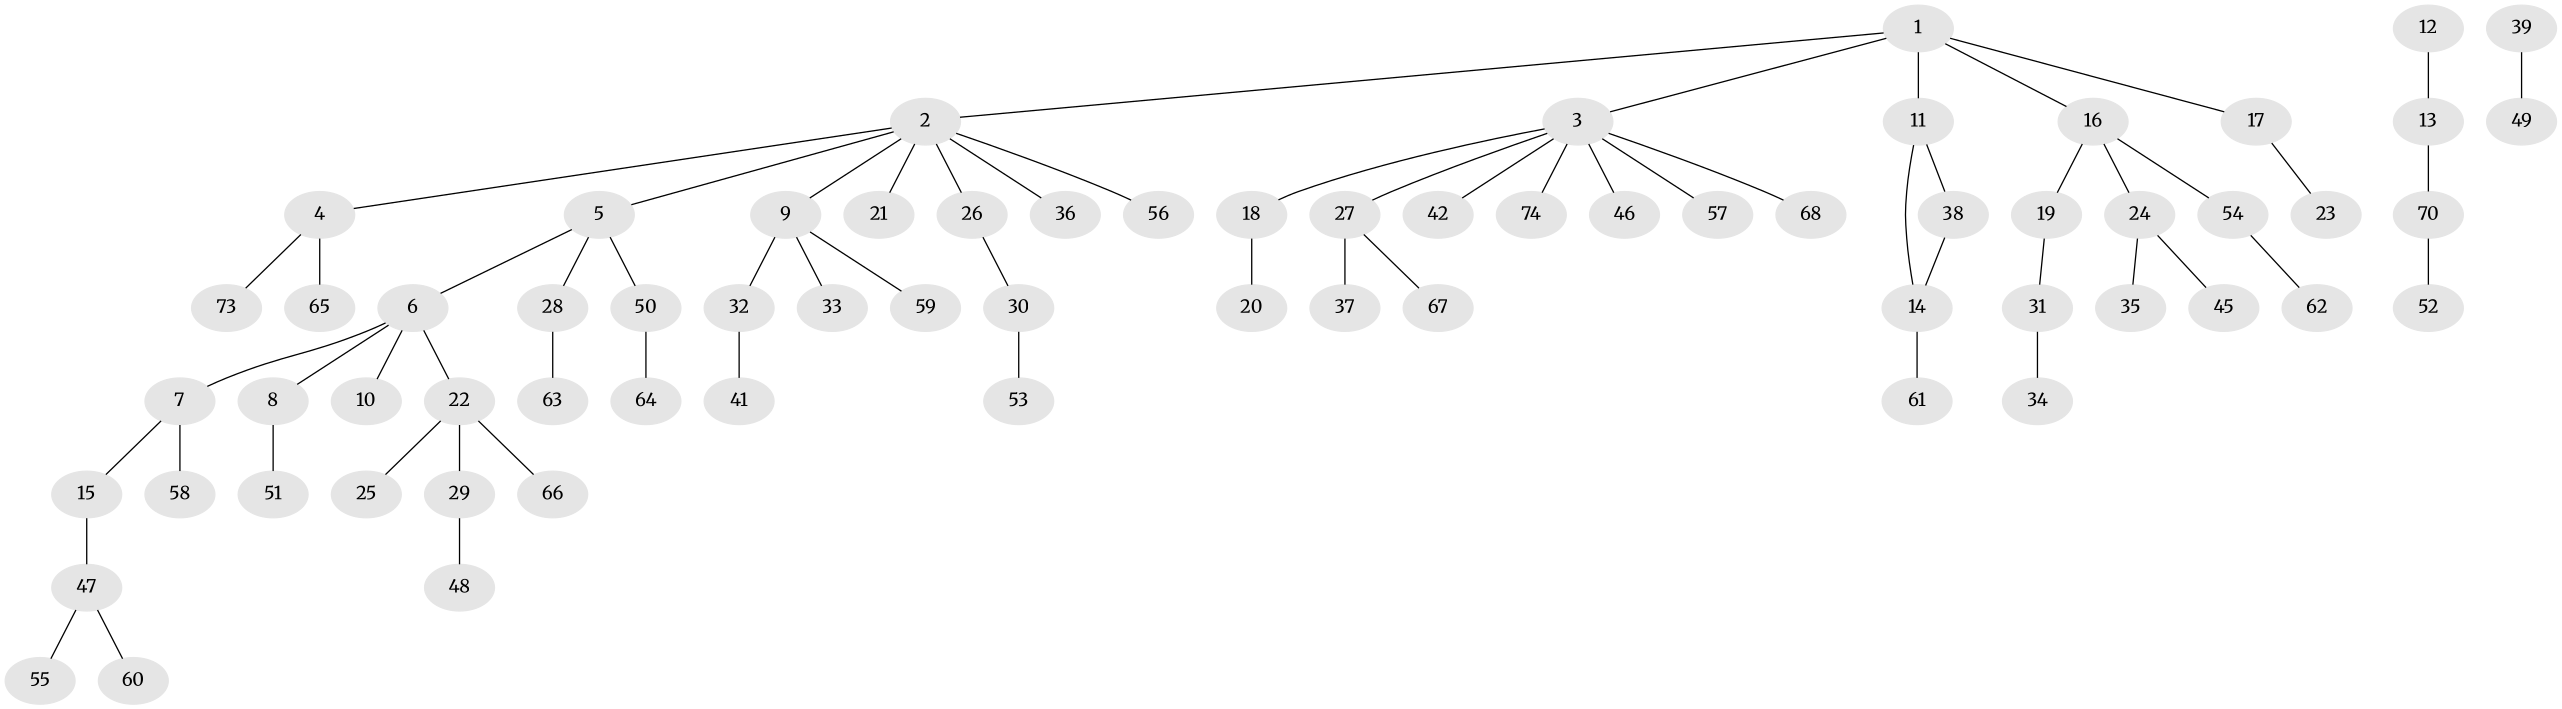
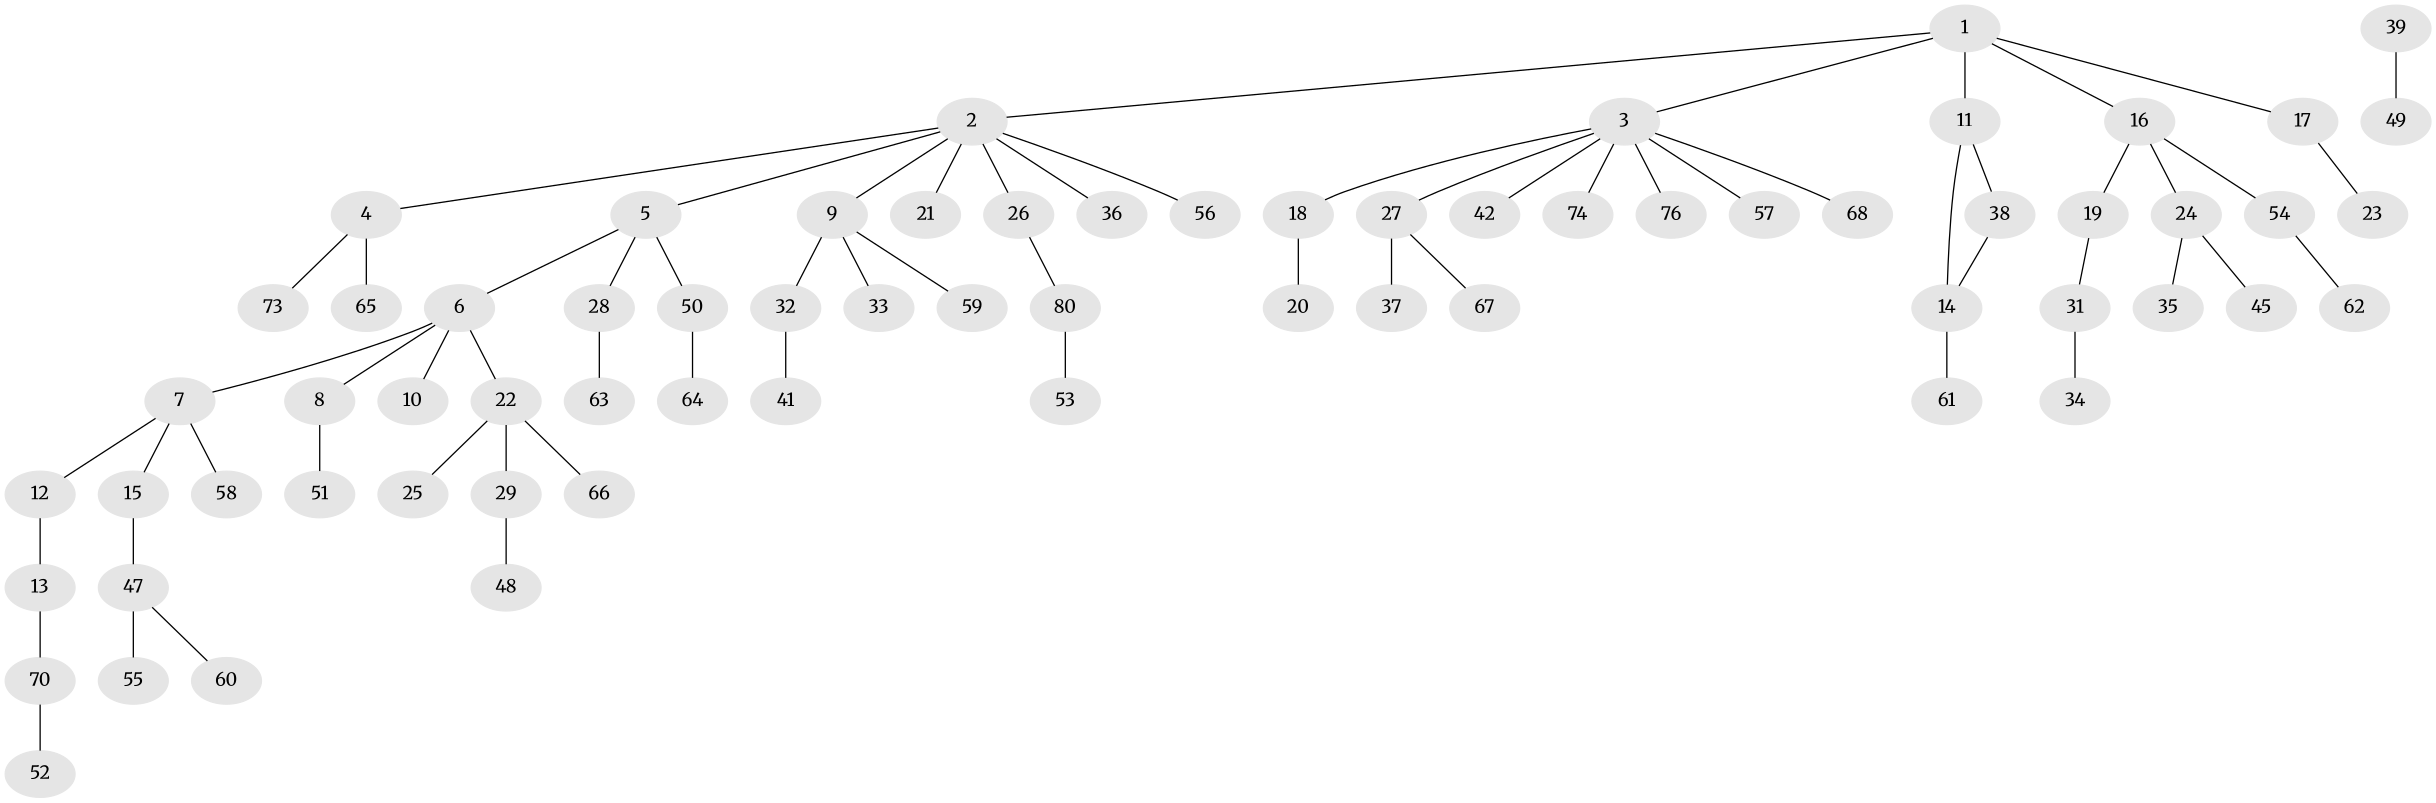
  graph {
    fontname=Merriweather
    node [color=gray90 fontname=Merriweather style=filled]
    edge [fontname=Merriweather]
    1
    2
    3
    11
    16
    17
    4
    5
    9
    21
    26
    36
    56
    18
    27
    42
    n17 [label=74]
-   46
+   46 [label=76]
    57
    68
    14
    38
    19
    24
    54
    23
    n27 [label=73]
    65
    6
    28
    50
    32
    33
    59
-   30
+   30 [label=80]
    20
    37
    67
    7
    8
    10
    22
    63
    64
    12
    15
    58
    51
    25
    29
    66
    13
    47
    41
    61
    n56 [label=70]
    52
    55
    60
    31
    35
    45
    62
    34
    48
    53
    39
    49
    1 -- 2
    1 -- 3
    1 -- 11
    1 -- 16
    1 -- 17
    2 -- 4
    2 -- 5
    2 -- 9
    2 -- 21
    2 -- 26
    2 -- 36
    2 -- 56
    3 -- 18
    3 -- 27
    3 -- 42
    3 -- n17
    3 -- 46
    3 -- 57
    3 -- 68
    11 -- 14
    11 -- 38
    16 -- 19
    16 -- 24
    16 -- 54
    17 -- 23
    4 -- n27
    4 -- 65
    5 -- 6
    5 -- 28
    5 -- 50
    9 -- 32
    9 -- 33
    9 -- 59
    26 -- 30
    18 -- 20
    27 -- 37
    27 -- 67
    14 -- 61
    38 -- 14
    19 -- 31
    24 -- 35
    24 -- 45
    54 -- 62
    6 -- 7
    6 -- 8
    6 -- 10
    6 -- 22
    28 -- 63
    50 -- 64
    32 -- 41
    30 -- 53
+   7 -- 12
    7 -- 15
    7 -- 58
    8 -- 51
    22 -- 25
    22 -- 29
    22 -- 66
    12 -- 13
    15 -- 47
    29 -- 48
    13 -- n56
    47 -- 55
    47 -- 60
    n56 -- 52
    31 -- 34
    39 -- 49
  }
